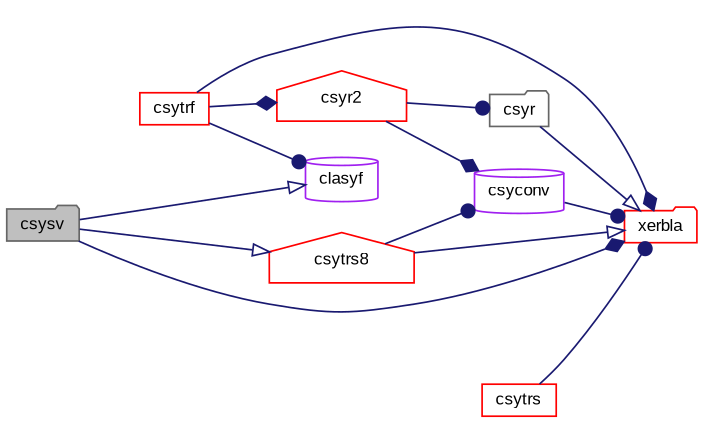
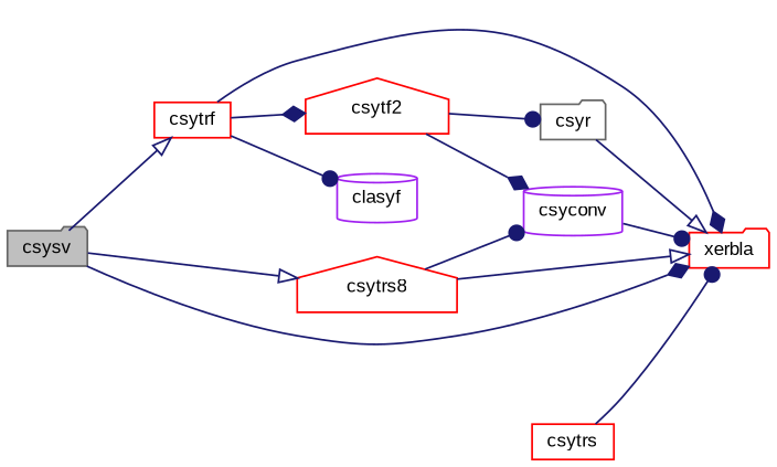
  digraph {
    fontname="Liberation Sans"
    rankdir=LR
    node [color=red fillcolor=white fontname="Liberation Sans" fontsize=10 shape=folder style=filled]
    edge [arrowhead=dot color=midnightblue fontname="Liberation Sans" fontsize=10 labelfontname=Helvetica labelfontsize=10 style=solid]
    n1 [color=gray40 fillcolor=grey75 fontcolor=black height=0.2 label=csysv width=0.4]
    n2 [height=0.2 label=csytrf shape=box width=0.4]
    n3 [height=0.2 label=xerbla width=0.4]
    n4 [height=0.2 label=csytrs8 shape=house width=0.4]
    n5 [color=purple height=0.2 label=clasyf shape=cylinder width=0.4]
-   n6 [height=0.2 label=csyr2 shape=house width=0.4]
+   n6 [height=0.2 label=csytf2 shape=house width=0.4]
    n7 [height=0.2 label=csytrs shape=box width=0.4]
    n8 [color=purple height=0.2 label=csyconv shape=cylinder width=0.4]
    n9 [color=gray40 height=0.2 label=csyr width=0.4]
-   n1 -> n5 [arrowhead=onormal]
+   n1 -> n2 [arrowhead=onormal]
    n1 -> n3 [arrowhead=diamond]
    n1 -> n4 [arrowhead=onormal]
    n2 -> n3 [arrowhead=diamond]
    n2 -> n5
    n2 -> n6 [arrowhead=diamond]
    n4 -> n3 [arrowhead=onormal]
    n4 -> n8
    n6 -> n8 [arrowhead=diamond]
    n6 -> n9
    n7 -> n3
    n8 -> n3
    n9 -> n3 [arrowhead=onormal]
  }
